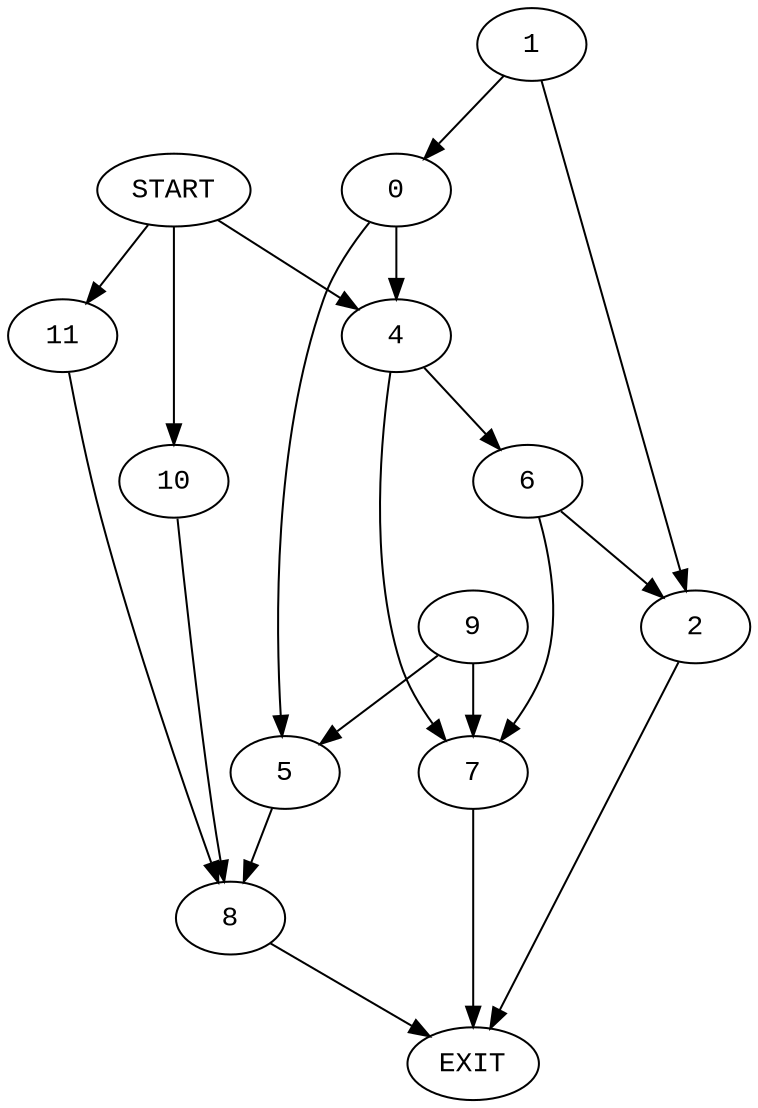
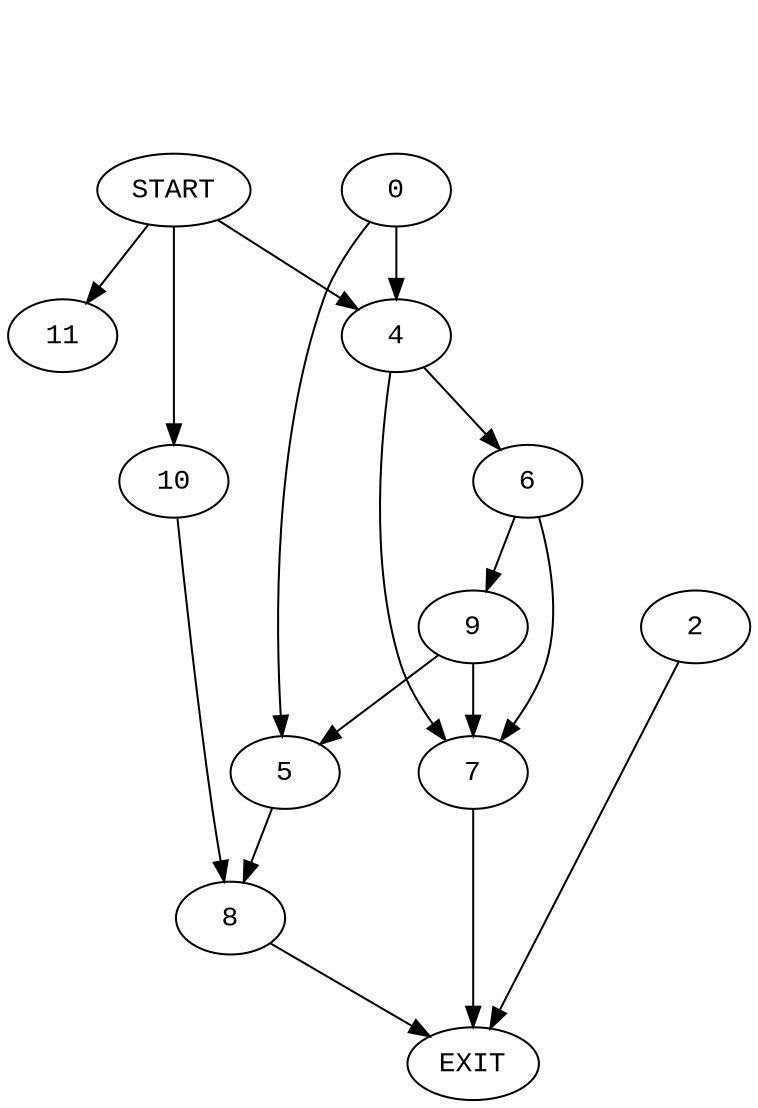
  digraph {
    fontname="Liberation Mono"
    node [fontname="Liberation Mono"]
    edge [fontname="Liberation Mono"]
    n1 [label=START]
    10
    11
    4
-   1
    2
    n7 [label=0]
    8
    n9 [label=EXIT]
    5
    6
    7
    9
    n1 -> 10
    n1 -> 11
    n1 -> 4
    10 -> 8
-   11 -> 8
    4 -> 6
    4 -> 7
-   1 -> 2
-   1 -> n7
    2 -> n9
    n7 -> 4
    n7 -> 5
    8 -> n9
    5 -> 8
    6 -> 7
-   6 -> 2
+   6 -> 9
    7 -> n9
    9 -> 5
    9 -> 7
  }
